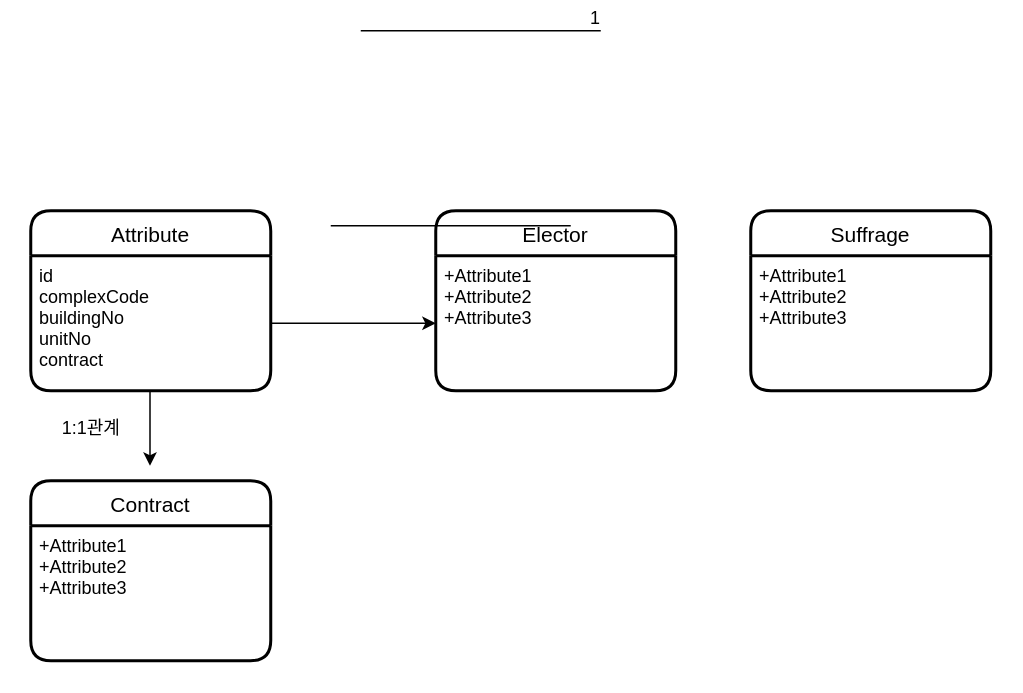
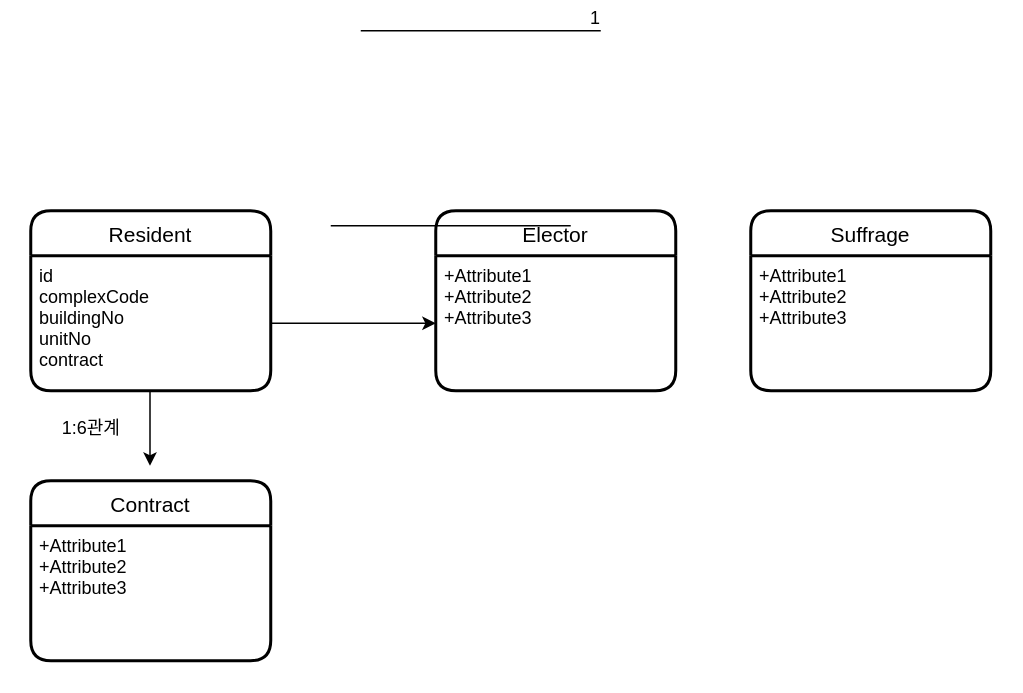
  <mxCell id="0" />
  <mxCell id="1" parent="0" />
  <mxCell id="2" value="Contract" style="swimlane;childLayout=stackLayout;horizontal=1;startSize=30;horizontalStack=0;rounded=1;fontSize=14;fontStyle=0;strokeWidth=2;resizeParent=0;resizeLast=1;shadow=0;dashed=0;align=center;" parent="1" vertex="1"><mxGeometry x="20" y="320" width="160" height="120" as="geometry" /></mxCell>
  <mxCell id="3" value="+Attribute1&#10;+Attribute2&#10;+Attribute3" style="align=left;strokeColor=none;fillColor=none;spacingLeft=4;fontSize=12;verticalAlign=top;resizable=0;rotatable=0;part=1;" parent="2" vertex="1"><mxGeometry y="30" width="160" height="90" as="geometry" /></mxCell>
  <mxCell id="4" value="Suffrage" style="swimlane;childLayout=stackLayout;horizontal=1;startSize=30;horizontalStack=0;rounded=1;fontSize=14;fontStyle=0;strokeWidth=2;resizeParent=0;resizeLast=1;shadow=0;dashed=0;align=center;" parent="1" vertex="1"><mxGeometry x="500" y="140" width="160" height="120" as="geometry" /></mxCell>
  <mxCell id="5" value="+Attribute1&#10;+Attribute2&#10;+Attribute3" style="align=left;strokeColor=none;fillColor=none;spacingLeft=4;fontSize=12;verticalAlign=top;resizable=0;rotatable=0;part=1;" parent="4" vertex="1"><mxGeometry y="30" width="160" height="90" as="geometry" /></mxCell>
- <mxCell id="6" value="Attribute" style="swimlane;childLayout=stackLayout;horizontal=1;startSize=30;horizontalStack=0;rounded=1;fontSize=14;fontStyle=0;strokeWidth=2;resizeParent=0;resizeLast=1;shadow=0;dashed=0;align=center;" parent="1" vertex="1"><mxGeometry x="20" y="140" width="160" height="120" as="geometry" /></mxCell>
+ <mxCell id="6" value="Resident" style="swimlane;childLayout=stackLayout;horizontal=1;startSize=30;horizontalStack=0;rounded=1;fontSize=14;fontStyle=0;strokeWidth=2;resizeParent=0;resizeLast=1;shadow=0;dashed=0;align=center;" parent="1" vertex="1"><mxGeometry x="20" y="140" width="160" height="120" as="geometry" /></mxCell>
  <mxCell id="7" value="id&#10;complexCode&#10;buildingNo&#10;unitNo&#10;contract" style="align=left;strokeColor=none;fillColor=none;spacingLeft=4;fontSize=12;verticalAlign=top;resizable=0;rotatable=0;part=1;" parent="6" vertex="1"><mxGeometry y="30" width="160" height="90" as="geometry" /></mxCell>
  <mxCell id="8" value="Elector" style="swimlane;childLayout=stackLayout;horizontal=1;startSize=30;horizontalStack=0;rounded=1;fontSize=14;fontStyle=0;strokeWidth=2;resizeParent=0;resizeLast=1;shadow=0;dashed=0;align=center;" parent="1" vertex="1"><mxGeometry x="290" y="140" width="160" height="120" as="geometry" /></mxCell>
  <mxCell id="9" value="+Attribute1&#10;+Attribute2&#10;+Attribute3" style="align=left;strokeColor=none;fillColor=none;spacingLeft=4;fontSize=12;verticalAlign=top;resizable=0;rotatable=0;part=1;" parent="8" vertex="1"><mxGeometry y="30" width="160" height="90" as="geometry" /></mxCell>
  <mxCell id="10" style="edgeStyle=orthogonalEdgeStyle;rounded=0;orthogonalLoop=1;jettySize=auto;html=1;" edge="1" parent="1"><mxGeometry relative="1" as="geometry"><mxPoint x="99.5" y="310" as="targetPoint" /><mxPoint x="99.5" y="260" as="sourcePoint" /></mxGeometry></mxCell>
- <mxCell id="11" value="1:1관계" style="text;html=1;align=center;verticalAlign=middle;resizable=0;points=[];autosize=1;strokeColor=none;fillColor=none;" vertex="1" parent="1"><mxGeometry x="30" y="270" width="60" height="30" as="geometry" /></mxCell>
+ <mxCell id="11" value="1:6관계" style="text;html=1;align=center;verticalAlign=middle;resizable=0;points=[];autosize=1;strokeColor=none;fillColor=none;" vertex="1" parent="1"><mxGeometry x="30" y="270" width="60" height="30" as="geometry" /></mxCell>
  <mxCell id="12" value="" style="edgeStyle=orthogonalEdgeStyle;rounded=0;orthogonalLoop=1;jettySize=auto;html=1;" edge="1" parent="1" source="7" target="9"><mxGeometry relative="1" as="geometry"><Array as="points"><mxPoint x="260" y="215" /><mxPoint x="260" y="215" /></Array></mxGeometry></mxCell>
  <mxCell id="13" value="" style="endArrow=none;html=1;rounded=0;" edge="1" parent="1"><mxGeometry relative="1" as="geometry"><mxPoint x="240" y="20" as="sourcePoint" /><mxPoint x="400" y="20" as="targetPoint" /></mxGeometry></mxCell>
  <mxCell id="14" value="1" style="resizable=0;html=1;align=right;verticalAlign=bottom;" connectable="0" vertex="1" parent="13"><mxGeometry x="1" relative="1" as="geometry" /></mxCell>
  <mxCell id="15" value="" style="endArrow=none;html=1;rounded=0;" edge="1" parent="1"><mxGeometry relative="1" as="geometry"><mxPoint x="220" y="150" as="sourcePoint" /><mxPoint x="380" y="150" as="targetPoint" /></mxGeometry></mxCell>
